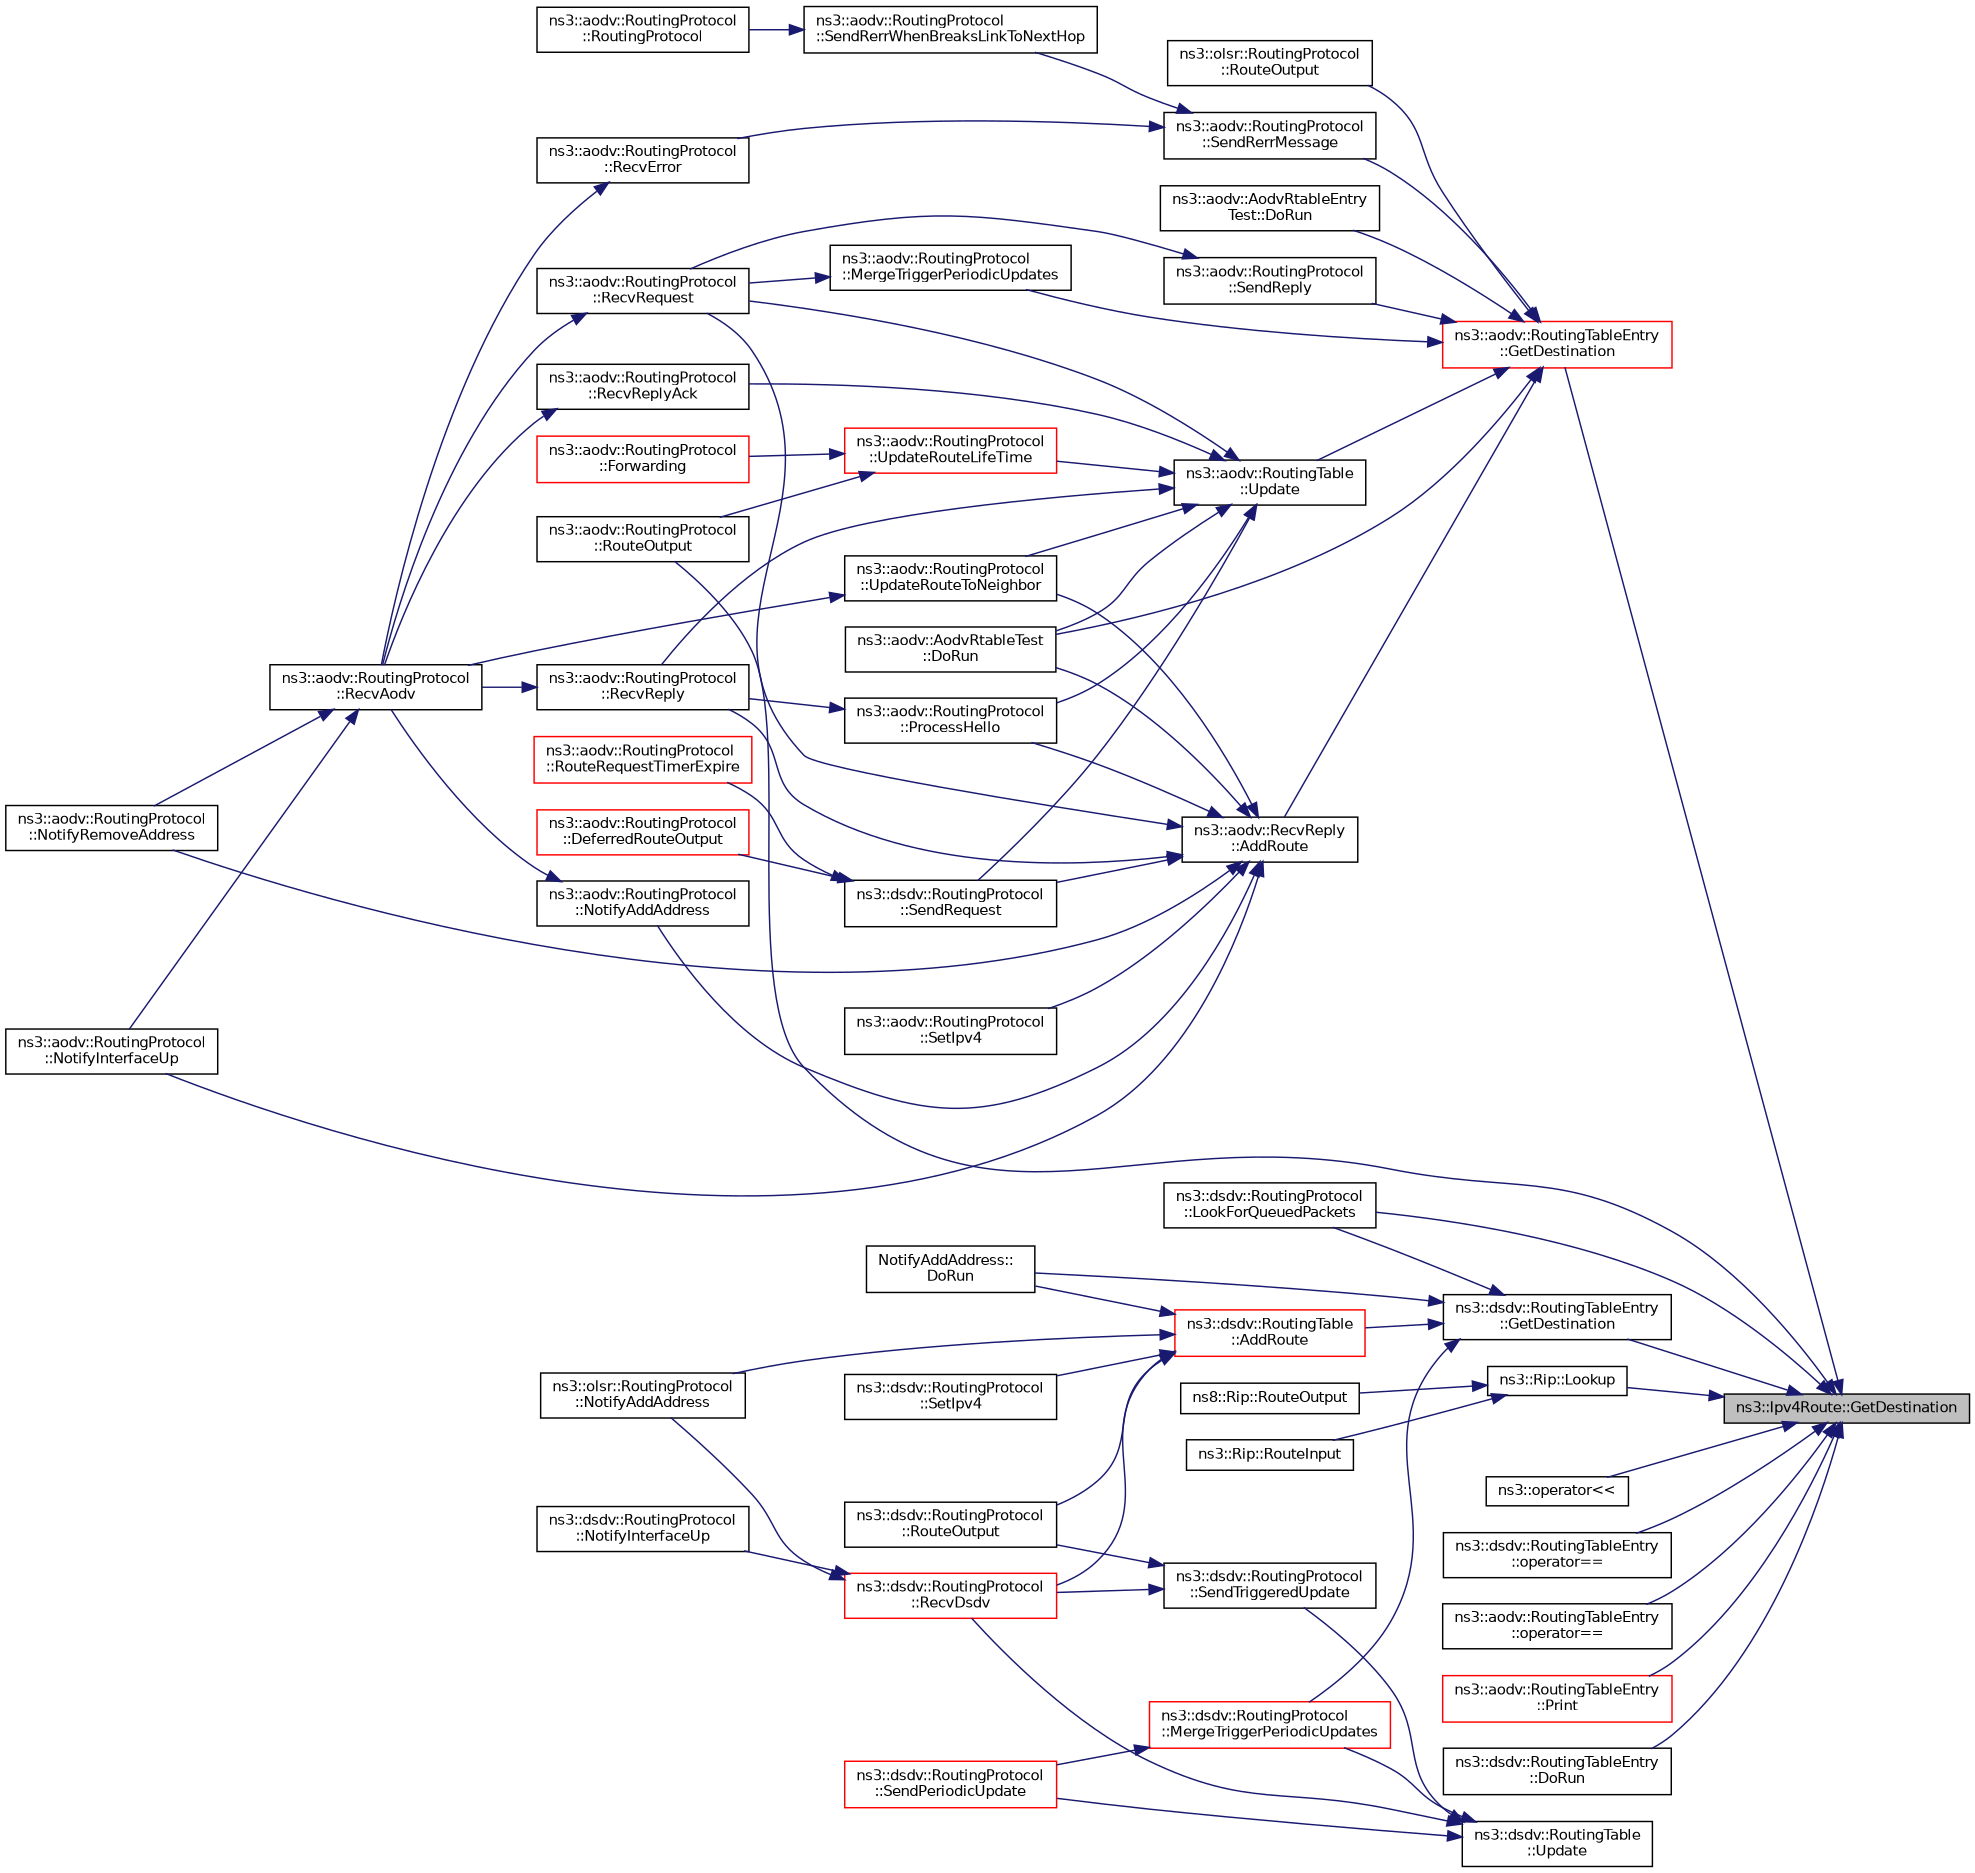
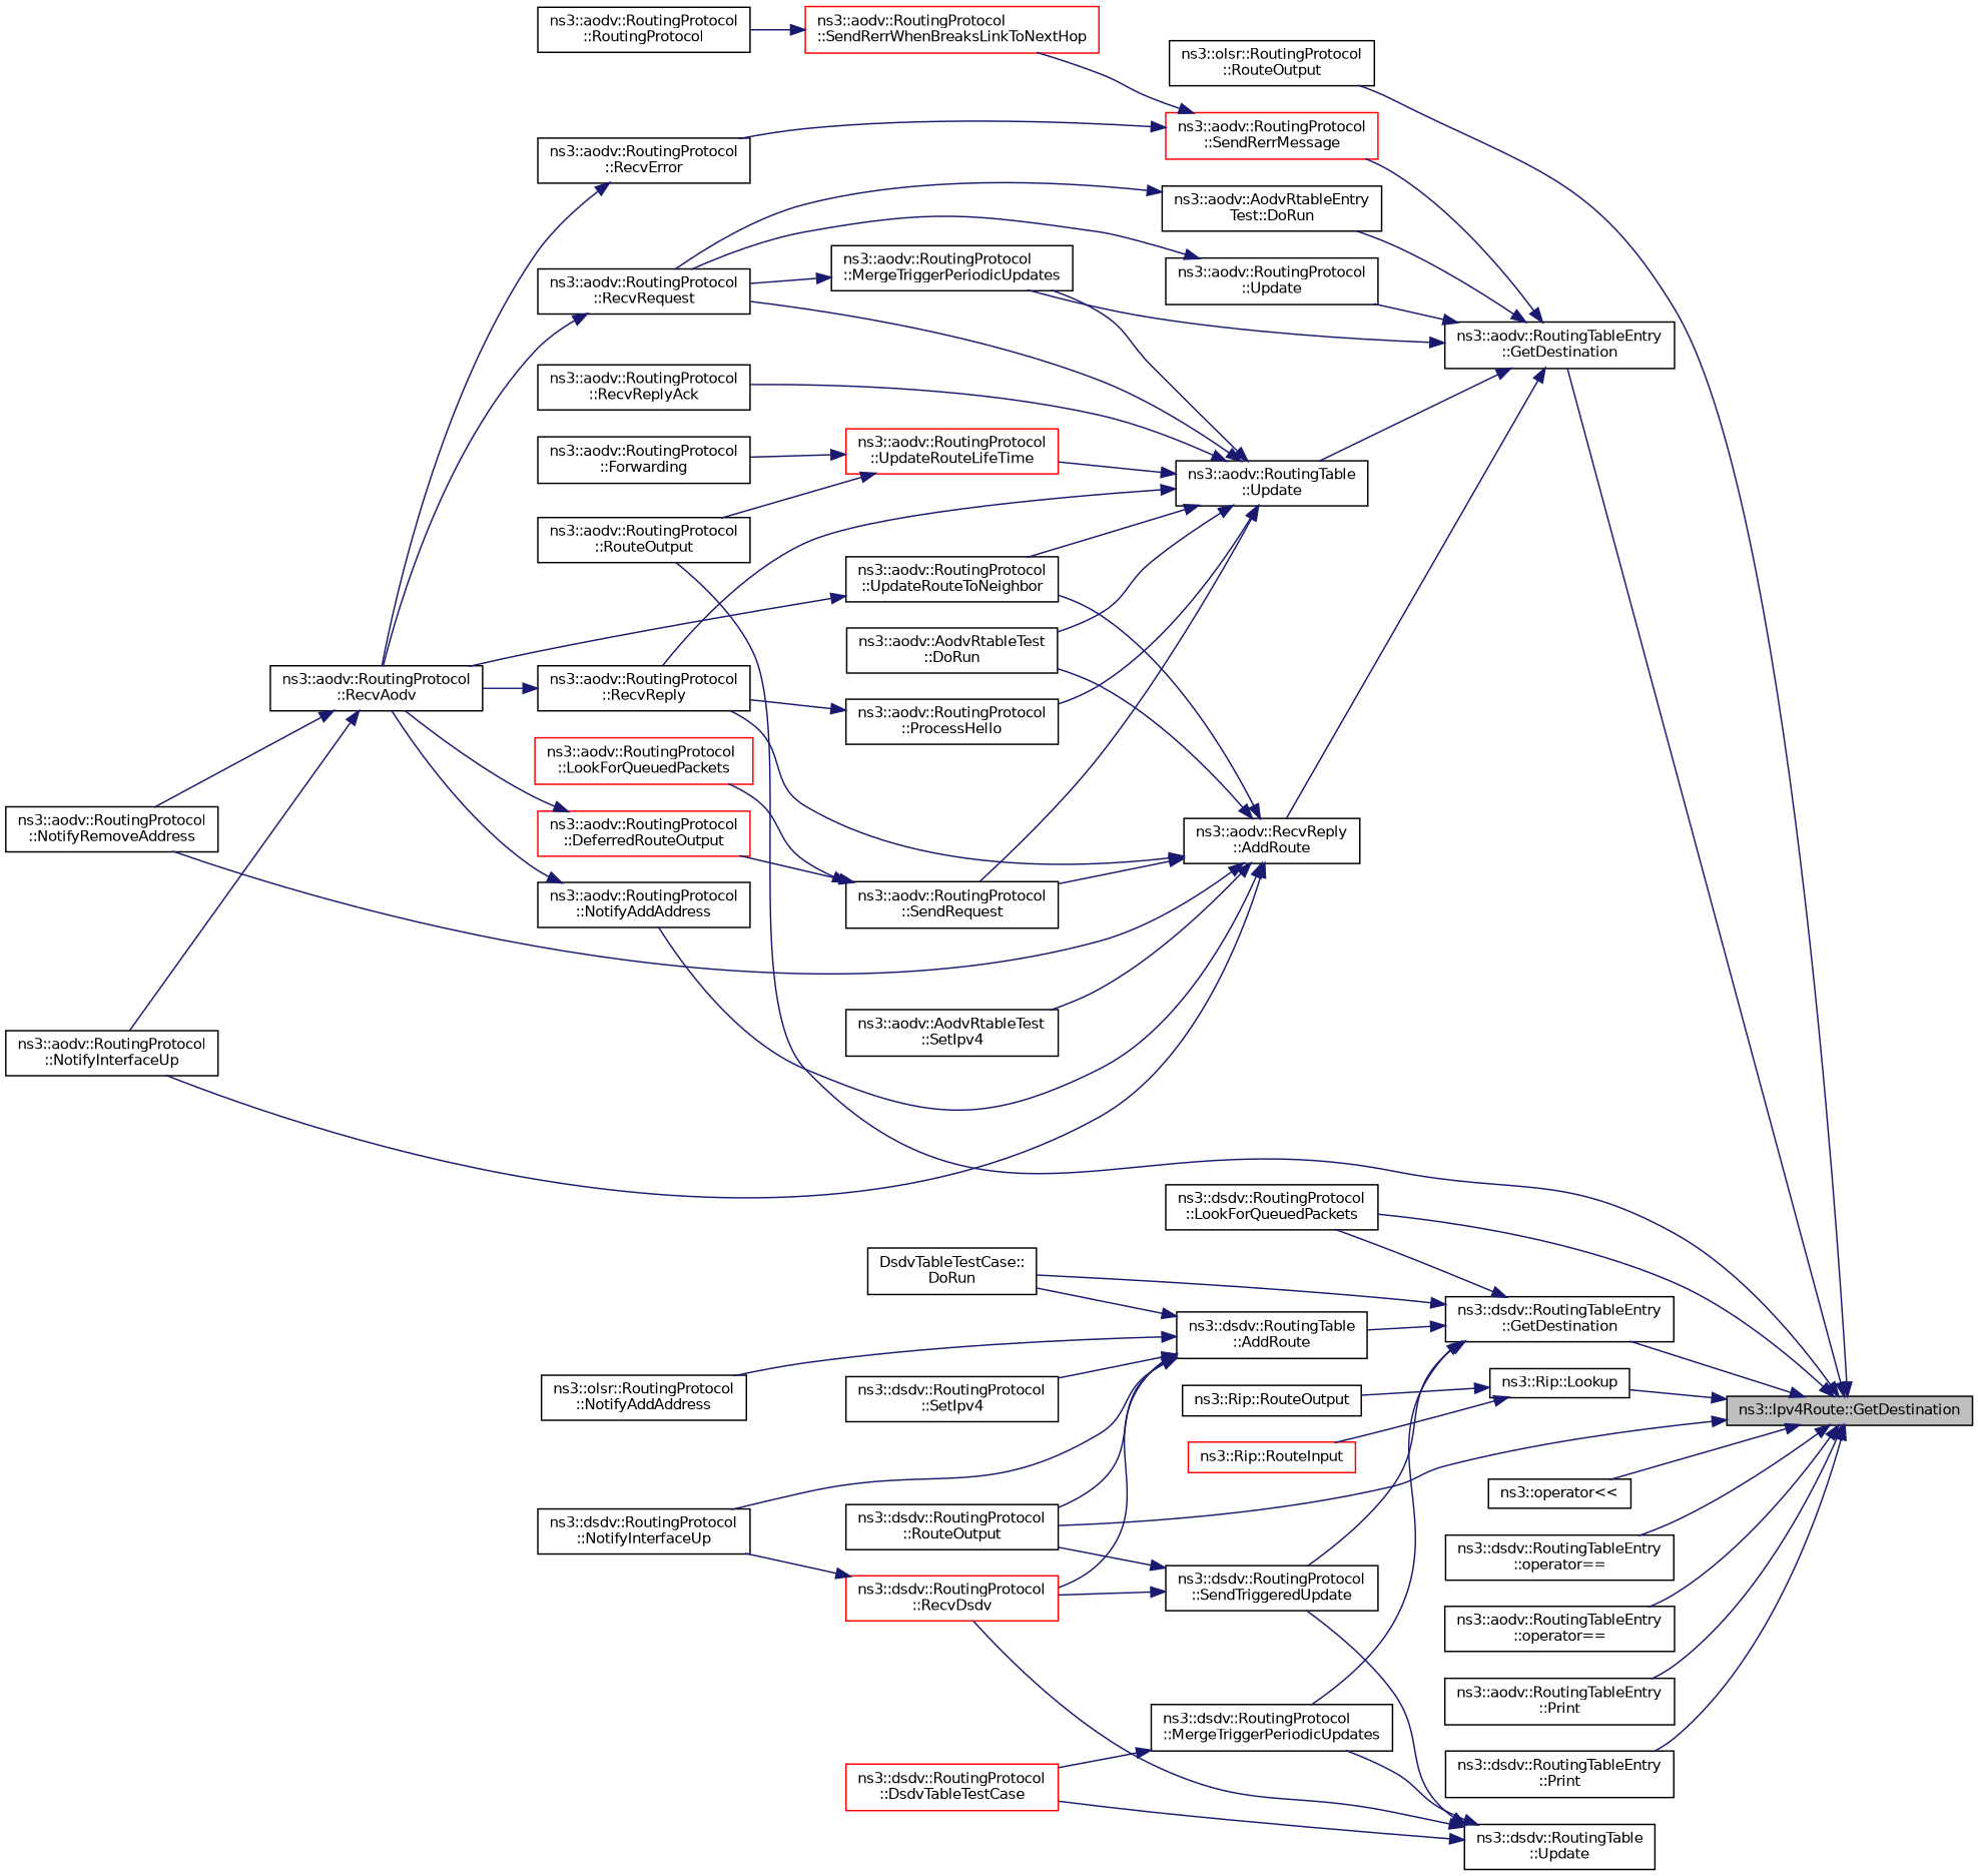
  digraph {
    rankdir=RL
    node [color=black fillcolor=white fontname=Helvetica fontsize=10 shape=record style=filled]
    edge [color=midnightblue dir=back fontname=Helvetica fontsize=10 labelfontname=Helvetica labelfontsize=10 style=solid]
    n1 [fillcolor=grey75 fontcolor=black height=0.2 label="ns3::Ipv4Route::GetDestination" width=0.4]
-   n2 [color=red height=0.2 label="ns3::aodv::RoutingTableEntry\l::GetDestination" width=0.4]
+   n2 [height=0.2 label="ns3::aodv::RoutingTableEntry\l::GetDestination" width=0.4]
    n3 [height=0.2 label="ns3::aodv::RoutingProtocol\l::RouteOutput" width=0.4]
    n4 [height=0.2 label="ns3::dsdv::RoutingTableEntry\l::GetDestination" width=0.4]
    n5 [height=0.2 label="ns3::dsdv::RoutingProtocol\l::RouteOutput" width=0.4]
    n6 [height=0.2 label="ns3::dsdv::RoutingProtocol\l::LookForQueuedPackets" width=0.4]
    n7 [height=0.2 label="ns3::Rip::Lookup" width=0.4]
    n8 [height=0.2 label="ns3::operator\<\<" width=0.4]
    n9 [height=0.2 label="ns3::dsdv::RoutingTableEntry\l::operator==" width=0.4]
    n10 [height=0.2 label="ns3::aodv::RoutingTableEntry\l::operator==" width=0.4]
-   n11 [color=red height=0.2 label="ns3::aodv::RoutingTableEntry\l::Print" width=0.4]
-   n12 [height=0.2 label="ns3::dsdv::RoutingTableEntry\l::DoRun" width=0.4]
+   n11 [height=0.2 label="ns3::aodv::RoutingTableEntry\l::Print" width=0.4]
+   n12 [height=0.2 label="ns3::dsdv::RoutingTableEntry\l::Print" width=0.4]
    n13 [height=0.2 label="ns3::olsr::RoutingProtocol\l::RouteOutput" width=0.4]
    n14 [height=0.2 label="ns3::aodv::AodvRtableEntry\lTest::DoRun" width=0.4]
    n15 [height=0.2 label="ns3::aodv::RecvReply\l::AddRoute" width=0.4]
    n16 [height=0.2 label="ns3::aodv::AodvRtableTest\l::DoRun" width=0.4]
-   n17 [height=0.2 label="ns3::aodv::RoutingProtocol\l::SendReply" width=0.4]
+   n17 [height=0.2 label="ns3::aodv::RoutingProtocol\l::Update" width=0.4]
    n18 [height=0.2 label="ns3::aodv::RoutingProtocol\l::MergeTriggerPeriodicUpdates" width=0.4]
-   n19 [height=0.2 label="ns3::aodv::RoutingProtocol\l::SendRerrMessage" width=0.4]
+   n19 [color=red height=0.2 label="ns3::aodv::RoutingProtocol\l::SendRerrMessage" width=0.4]
    n20 [height=0.2 label="ns3::aodv::RoutingTable\l::Update" width=0.4]
-   n21 [color=red height=0.2 label="ns3::dsdv::RoutingTable\l::AddRoute" width=0.4]
-   n22 [height=0.2 label="NotifyAddAddress::\lDoRun" width=0.4]
-   n23 [color=red height=0.2 label="ns3::dsdv::RoutingProtocol\l::MergeTriggerPeriodicUpdates" width=0.4]
+   n21 [height=0.2 label="ns3::dsdv::RoutingTable\l::AddRoute" width=0.4]
+   n22 [height=0.2 label="DsdvTableTestCase::\lDoRun" width=0.4]
+   n23 [height=0.2 label="ns3::dsdv::RoutingProtocol\l::MergeTriggerPeriodicUpdates" width=0.4]
    n24 [height=0.2 label="ns3::dsdv::RoutingProtocol\l::SendTriggeredUpdate" width=0.4]
-   n25 [height=0.2 label="ns3::Rip::RouteInput" width=0.4]
-   n26 [height=0.2 label="ns8::Rip::RouteOutput" width=0.4]
+   n25 [color=red height=0.2 label="ns3::Rip::RouteInput" width=0.4]
+   n26 [height=0.2 label="ns3::Rip::RouteOutput" width=0.4]
    n27 [height=0.2 label="ns3::aodv::RoutingProtocol\l::NotifyAddAddress" width=0.4]
    n28 [height=0.2 label="ns3::aodv::RoutingProtocol\l::NotifyInterfaceUp" width=0.4]
    n29 [height=0.2 label="ns3::aodv::RoutingProtocol\l::NotifyRemoveAddress" width=0.4]
    n30 [height=0.2 label="ns3::aodv::RoutingProtocol\l::ProcessHello" width=0.4]
    n31 [height=0.2 label="ns3::aodv::RoutingProtocol\l::RecvReply" width=0.4]
    n32 [height=0.2 label="ns3::aodv::RoutingProtocol\l::RecvRequest" width=0.4]
-   n33 [height=0.2 label="ns3::dsdv::RoutingProtocol\l::SendRequest" width=0.4]
-   n34 [height=0.2 label="ns3::aodv::RoutingProtocol\l::SetIpv4" width=0.4]
+   n33 [height=0.2 label="ns3::aodv::RoutingProtocol\l::SendRequest" width=0.4]
+   n34 [height=0.2 label="ns3::aodv::AodvRtableTest\l::SetIpv4" width=0.4]
    n35 [height=0.2 label="ns3::aodv::RoutingProtocol\l::UpdateRouteToNeighbor" width=0.4]
    n36 [height=0.2 label="ns3::aodv::RoutingProtocol\l::RecvError" width=0.4]
-   n37 [height=0.2 label="ns3::aodv::RoutingProtocol\l::SendRerrWhenBreaksLinkToNextHop" width=0.4]
+   n37 [color=red height=0.2 label="ns3::aodv::RoutingProtocol\l::SendRerrWhenBreaksLinkToNextHop" width=0.4]
    n38 [height=0.2 label="ns3::aodv::RoutingProtocol\l::RecvReplyAck" width=0.4]
    n39 [color=red height=0.2 label="ns3::aodv::RoutingProtocol\l::UpdateRouteLifeTime" width=0.4]
    n40 [height=0.2 label="ns3::aodv::RoutingProtocol\l::RecvAodv" width=0.4]
    n41 [color=red height=0.2 label="ns3::aodv::RoutingProtocol\l::DeferredRouteOutput" width=0.4]
-   n42 [color=red height=0.2 label="ns3::aodv::RoutingProtocol\l::RouteRequestTimerExpire" width=0.4]
+   n42 [color=red height=0.2 label="ns3::aodv::RoutingProtocol\l::LookForQueuedPackets" width=0.4]
    n43 [height=0.2 label="ns3::aodv::RoutingProtocol\l::RoutingProtocol" width=0.4]
-   n44 [color=red height=0.2 label="ns3::aodv::RoutingProtocol\l::Forwarding" width=0.4]
+   n44 [height=0.2 label="ns3::aodv::RoutingProtocol\l::Forwarding" width=0.4]
    n45 [height=0.2 label="ns3::olsr::RoutingProtocol\l::NotifyAddAddress" width=0.4]
    n46 [height=0.2 label="ns3::dsdv::RoutingProtocol\l::NotifyInterfaceUp" width=0.4]
    n47 [color=red height=0.2 label="ns3::dsdv::RoutingProtocol\l::RecvDsdv" width=0.4]
    n48 [height=0.2 label="ns3::dsdv::RoutingProtocol\l::SetIpv4" width=0.4]
-   n49 [color=red height=0.2 label="ns3::dsdv::RoutingProtocol\l::SendPeriodicUpdate" width=0.4]
+   n49 [color=red height=0.2 label="ns3::dsdv::RoutingProtocol\l::DsdvTableTestCase" width=0.4]
    n50 [height=0.2 label="ns3::dsdv::RoutingTable\l::Update" width=0.4]
    n1 -> n2
    n1 -> n3
    n1 -> n4
+   n1 -> n5
    n1 -> n6
    n1 -> n7
    n1 -> n8
    n1 -> n9
    n1 -> n10
    n1 -> n11
    n1 -> n12
-   n2 -> n13
+   n1 -> n13
    n2 -> n14
    n2 -> n15
-   n2 -> n16
    n2 -> n17
    n2 -> n18
    n2 -> n19
    n2 -> n20
    n4 -> n6
    n4 -> n21
    n4 -> n22
    n4 -> n23
+   n4 -> n24
    n7 -> n25
    n7 -> n26
    n15 -> n16
    n15 -> n27
    n15 -> n28
    n15 -> n29
-   n15 -> n30
    n15 -> n31
-   n15 -> n32
+   n14 -> n32
    n15 -> n33
    n15 -> n34
    n15 -> n35
    n17 -> n32
    n18 -> n32
    n19 -> n36
    n19 -> n37
    n20 -> n16
+   n20 -> n18
    n20 -> n30
    n20 -> n31
    n20 -> n32
    n20 -> n33
    n20 -> n35
    n20 -> n38
    n20 -> n39
    n21 -> n5
    n21 -> n22
    n21 -> n45
+   n21 -> n46
    n21 -> n47
    n21 -> n48
    n23 -> n49
    n24 -> n5
    n24 -> n47
    n27 -> n40
    n30 -> n31
    n31 -> n40
    n32 -> n40
    n33 -> n41
    n33 -> n42
    n35 -> n40
    n36 -> n40
    n37 -> n43
-   n38 -> n40
+   n41 -> n40
    n39 -> n3
    n39 -> n44
    n40 -> n28
    n40 -> n29
-   n47 -> n45
    n47 -> n46
    n50 -> n23
    n50 -> n24
    n50 -> n47
    n50 -> n49
  }
